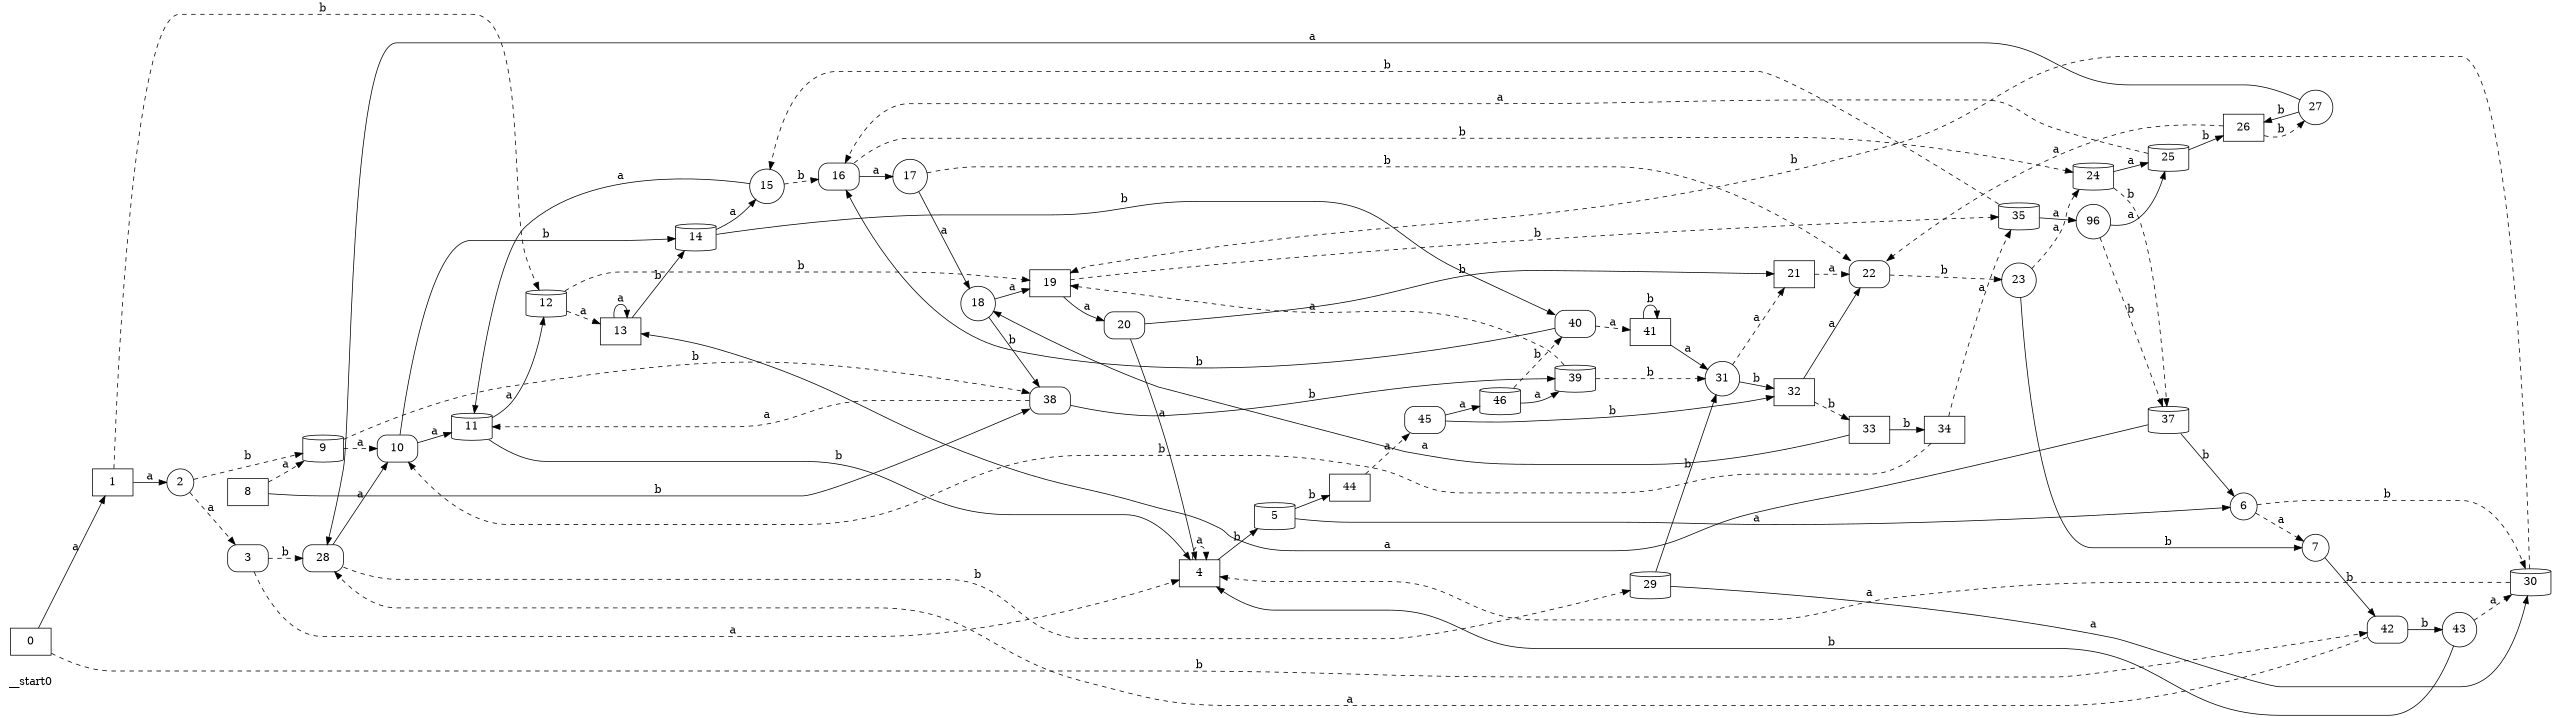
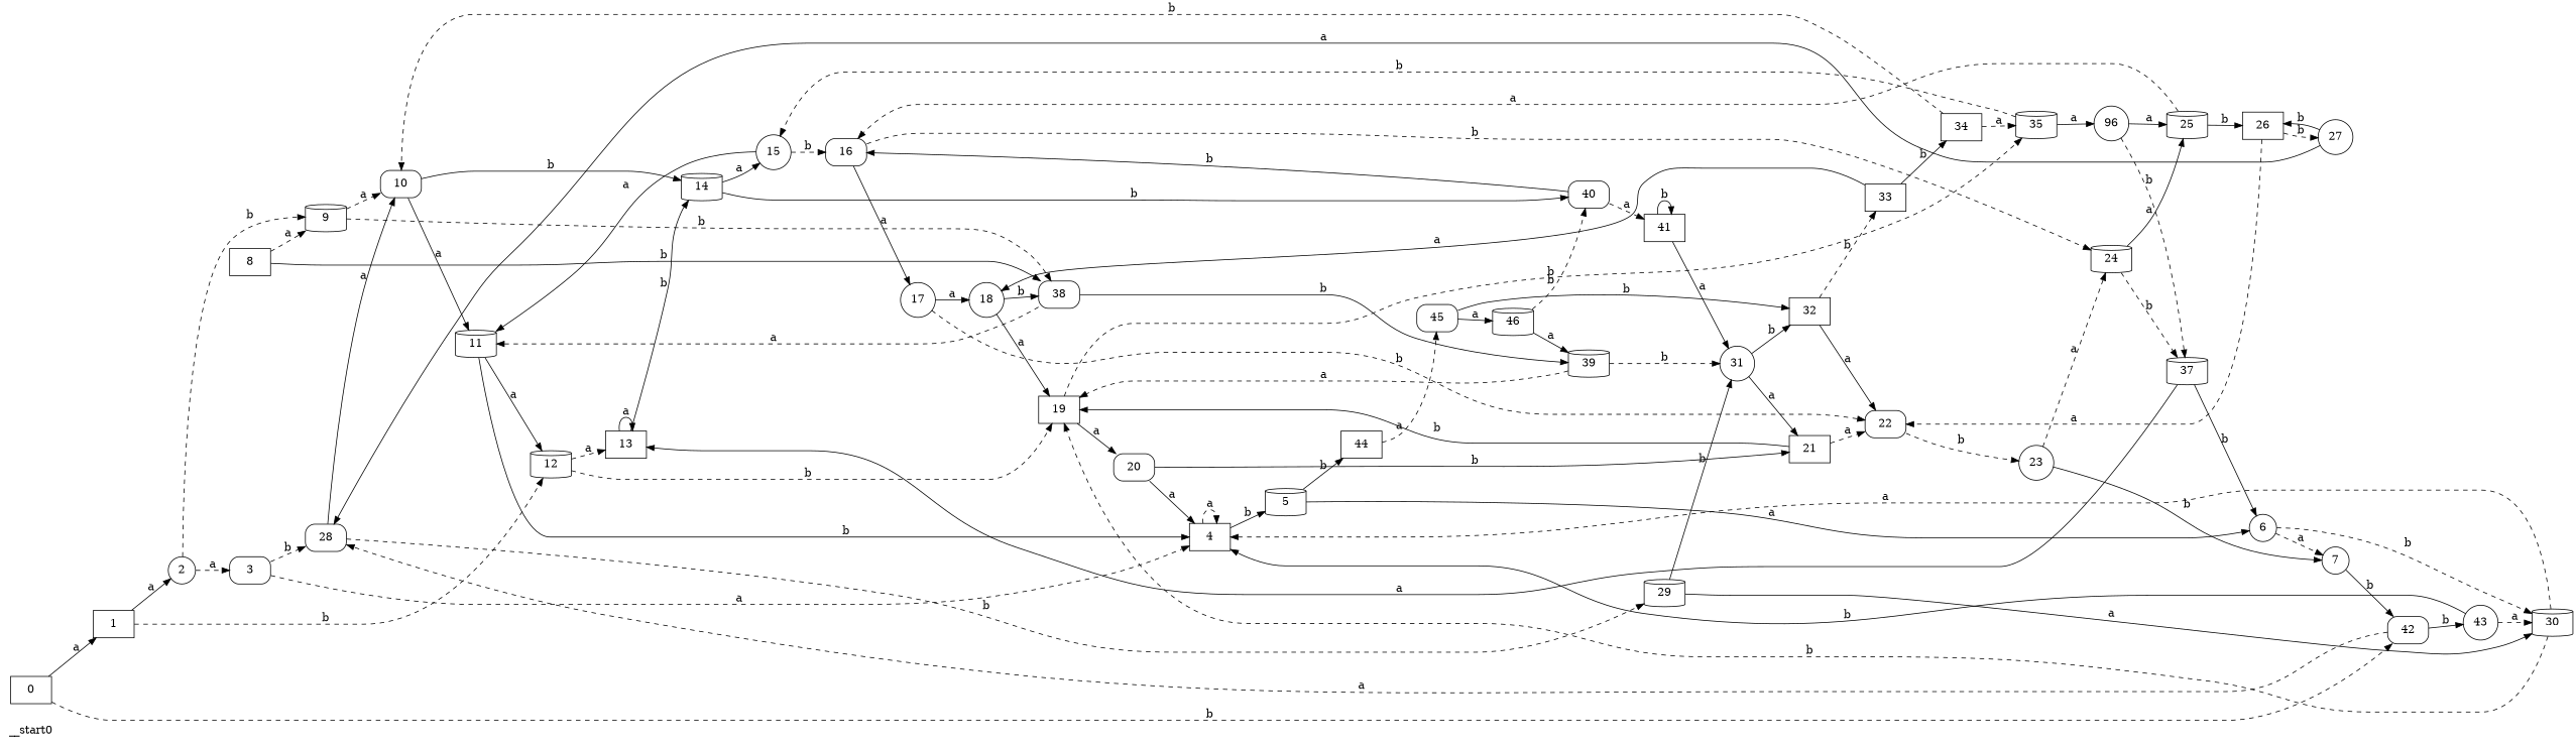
  digraph {
    rankdir=LR
    node [shape=box color=black fillcolor=white style="rounded,filled"]
    edge [style=solid]
    __start0 [shape=none color="" fillcolor="" style=""]
    n2 [label=0 style=filled]
    n3 [label=1 style=filled]
    n4 [label=42]
    n5 [label=2 shape=circle]
    n6 [label=12 shape=cylinder]
    n7 [label=28]
    n8 [label=43 shape=circle]
    n9 [label=3]
    n10 [label=9 shape=cylinder]
    n11 [label=13 style=filled]
    n12 [label=19 style=filled]
    n13 [label=4 style=filled]
    n14 [label=38]
    n15 [label=10]
    n16 [label=5 shape=cylinder]
    n17 [label=29 shape=cylinder style=filled]
    n18 [label=6 shape=circle]
    n19 [label=44 style=filled]
    n20 [label=7 shape=circle]
    n21 [label=30 shape=cylinder]
    n22 [label=45]
    n23 [label=8 style=filled]
    n24 [label=11 shape=cylinder style=filled]
    n25 [label=39 shape=cylinder style=filled]
    n26 [label=14 shape=cylinder style=filled]
    n27 [label=15 shape=circle]
    n28 [label=40]
    n29 [label=20]
    n30 [label=35 shape=cylinder]
    n31 [label=16]
    n32 [label=41 style=filled]
    n33 [label=17 shape=circle]
    n34 [label=24 shape=cylinder style=filled]
    n35 [label=18 shape=circle style=filled]
    n36 [label=22]
    n37 [label=25 shape=cylinder]
    n38 [label=37 shape=cylinder]
    n39 [label=23 shape=circle style=filled]
    n40 [label=21 style=filled]
    n41 [label=96 shape=circle]
    n42 [label=26 style=filled]
    n43 [label=27 shape=circle style=filled]
    n44 [label=31 shape=circle style=filled]
    n45 [label=32 style=filled]
    n46 [label=33 style=filled]
    n47 [label=34 style=filled]
    n48 [label=46 shape=cylinder]
    n2 -> n3 [label=a]
    n2 -> n4 [label=b style=dashed]
    n3 -> n5 [label=a]
    n3 -> n6 [label=b style=dashed]
    n4 -> n7 [label=a style=dashed]
    n4 -> n8 [label=b]
    n5 -> n9 [label=a style=dashed]
    n5 -> n10 [label=b style=dashed]
    n6 -> n11 [label=a style=dashed]
    n6 -> n12 [label=b style=dashed]
    n7 -> n15 [label=a]
    n7 -> n17 [label=b style=dashed]
    n8 -> n13 [label=b]
    n8 -> n21 [label=a style=dashed]
    n9 -> n7 [label=b style=dashed]
    n9 -> n13 [label=a style=dashed]
    n10 -> n14 [label=b style=dashed]
    n10 -> n15 [label=a style=dashed]
    n11 -> n11 [label=a]
    n11 -> n26 [label=b]
    n12 -> n29 [label=a]
    n12 -> n30 [label=b style=dashed]
    n13 -> n13 [label=a style=dashed]
    n13 -> n16 [label=b]
    n14 -> n24 [label=a style=dashed]
    n14 -> n25 [label=b]
    n15 -> n24 [label=a]
    n15 -> n26 [label=b]
    n16 -> n18 [label=a]
    n16 -> n19 [label=b]
    n17 -> n21 [label=a]
    n17 -> n44 [label=b]
    n18 -> n20 [label=a style=dashed]
    n18 -> n21 [label=b style=dashed]
    n19 -> n22 [label=a style=dashed]
    n20 -> n4 [label=b]
    n21 -> n12 [label=b style=dashed]
    n21 -> n13 [label=a style=dashed]
    n22 -> n45 [label=b]
    n22 -> n48 [label=a]
    n23 -> n10 [label=a style=dashed]
    n23 -> n14 [label=b]
    n24 -> n6 [label=a]
    n24 -> n13 [label=b]
    n25 -> n12 [label=a style=dashed]
    n25 -> n44 [label=b style=dashed]
    n26 -> n27 [label=a]
    n26 -> n28 [label=b]
    n27 -> n24 [label=a]
    n27 -> n31 [label=b style=dashed]
    n28 -> n31 [label=b]
    n28 -> n32 [label=a style=dashed]
    n29 -> n13 [label=a]
    n29 -> n40 [label=b]
    n30 -> n27 [label=b style=dashed]
    n30 -> n41 [label=a]
    n31 -> n33 [label=a]
    n31 -> n34 [label=b style=dashed]
    n32 -> n32 [label=b]
    n32 -> n44 [label=a]
    n33 -> n35 [label=a]
    n33 -> n36 [label=b style=dashed]
    n34 -> n37 [label=a]
    n34 -> n38 [label=b style=dashed]
    n35 -> n12 [label=a]
    n35 -> n14 [label=b]
    n36 -> n39 [label=b style=dashed]
    n37 -> n31 [label=a style=dashed]
    n37 -> n42 [label=b]
    n38 -> n11 [label=a]
    n38 -> n18 [label=b]
    n39 -> n20 [label=b]
    n39 -> n34 [label=a style=dashed]
+   n40 -> n12 [label=b]
    n40 -> n36 [label=a style=dashed]
    n41 -> n37 [label=a]
    n41 -> n38 [label=b style=dashed]
    n42 -> n36 [label=a style=dashed]
    n42 -> n43 [label=b style=dashed]
    n43 -> n7 [label=a]
    n43 -> n42 [label=b]
-   n44 -> n40 [label=a style=dashed]
+   n44 -> n40 [label=a]
    n44 -> n45 [label=b]
    n45 -> n36 [label=a]
    n45 -> n46 [label=b style=dashed]
    n46 -> n35 [label=a]
    n46 -> n47 [label=b]
    n47 -> n15 [label=b style=dashed]
    n47 -> n30 [label=a style=dashed]
    n48 -> n25 [label=a]
    n48 -> n28 [label=b style=dashed]
  }
